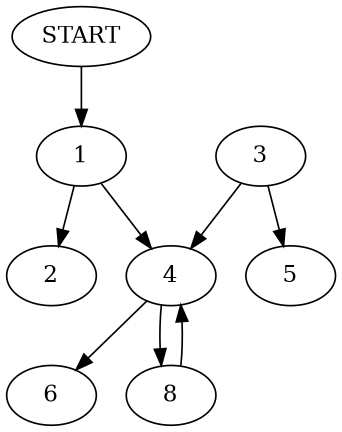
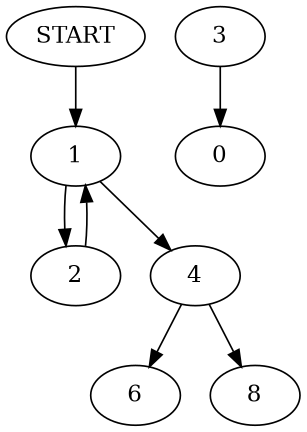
  digraph {
    n1 [label=START]
    1
    2
    4
    3
-   5
+   5 [label=0]
    6
    n8 [label=8]
    n1 -> 1
    1 -> 2
    1 -> 4
+   2 -> 1
    4 -> 6
    4 -> n8
-   3 -> 4
    3 -> 5
-   n8 -> 4
  }
